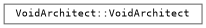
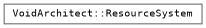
  digraph {
    rankdir=LR
    fontname="DejaVu Sans Mono"
-   n1 [color=grey40 fillcolor=white fontname="DejaVu Sans Mono" fontsize=10 height=0.2 label="VoidArchitect::VoidArchitect" shape=box style=filled width=0.4]
+   n1 [color=grey40 fillcolor=white fontname="DejaVu Sans Mono" fontsize=10 height=0.2 label="VoidArchitect::ResourceSystem" shape=box style=filled width=0.4]
  }
